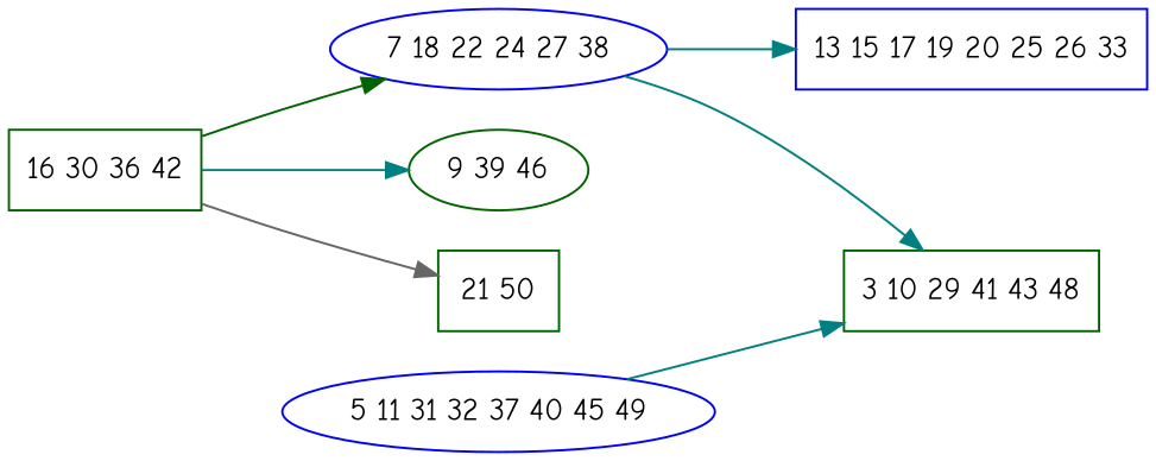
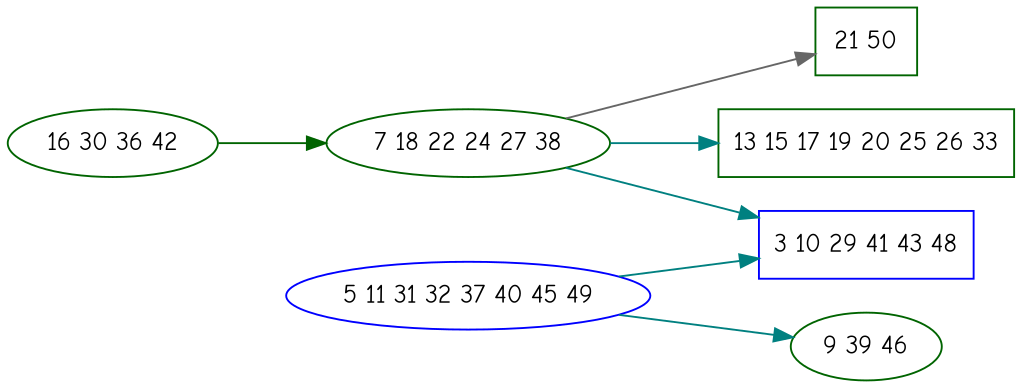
  digraph {
    fontname="Comic Neue"
    rankdir=LR
    node [color=darkgreen fontname="Comic Neue" shape=box]
    edge [color=teal fontname="Comic Neue"]
-   n1 [label="16 30 36 42"]
-   n2 [color=blue label="7 18 22 24 27 38" shape=ellipse]
+   n1 [label="16 30 36 42" shape=ellipse]
+   n2 [label="7 18 22 24 27 38" shape=ellipse]
    n3 [label="9 39 46" shape=ellipse]
    n4 [label="21 50"]
-   n5 [color=blue label="13 15 17 19 20 25 26 33"]
-   n6 [label="3 10 29 41 43 48"]
+   n5 [label="13 15 17 19 20 25 26 33"]
+   n6 [color=blue label="3 10 29 41 43 48"]
    n7 [color=blue label="5 11 31 32 37 40 45 49" shape=ellipse]
    n1 -> n2 [color=darkgreen]
-   n1 -> n3
-   n1 -> n4 [color=gray40]
+   n7 -> n3
+   n2 -> n4 [color=gray40]
    n2 -> n5
    n2 -> n6
    n7 -> n6
  }
